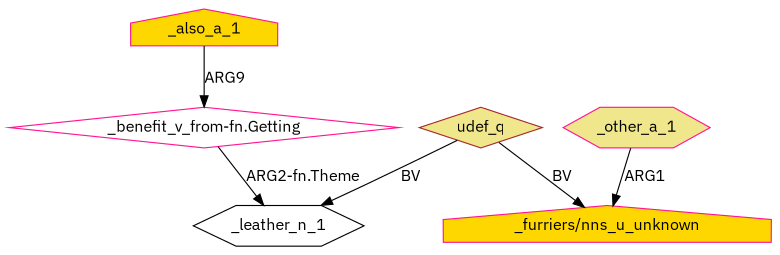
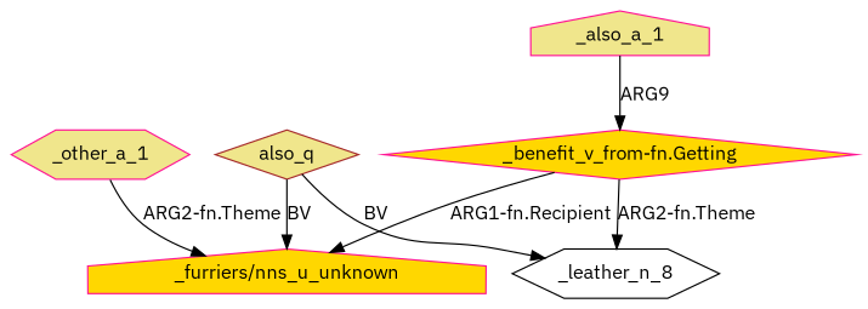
  digraph {
    fontname="IBM Plex Sans"
    node [color=deeppink fillcolor=white fontname="IBM Plex Sans" shape=hexagon style=filled]
    edge [fontname="IBM Plex Sans"]
-   _leather_n_1 [color=black]
-   "_benefit_v_from-fn.Getting" [shape=diamond]
+   _leather_n_1 [color=black label=_leather_n_8]
+   "_benefit_v_from-fn.Getting" [fillcolor=gold shape=diamond]
    "_furriers/nns_u_unknown" [fillcolor=gold shape=house]
-   _also_a_1 [fillcolor=gold shape=house]
-   udef_q [color=brown fillcolor=khaki shape=diamond]
+   _also_a_1 [fillcolor=khaki shape=house]
+   udef_q [color=brown fillcolor=khaki shape=diamond label=also_q]
    _other_a_1 [fillcolor=khaki]
    "_benefit_v_from-fn.Getting" -> _leather_n_1 [label="ARG2-fn.Theme"]
+   "_benefit_v_from-fn.Getting" -> "_furriers/nns_u_unknown" [label="ARG1-fn.Recipient"]
    _also_a_1 -> "_benefit_v_from-fn.Getting" [label=ARG9]
    udef_q -> _leather_n_1 [label=BV]
    udef_q -> "_furriers/nns_u_unknown" [label=BV]
-   _other_a_1 -> "_furriers/nns_u_unknown" [label=ARG1]
+   _other_a_1 -> "_furriers/nns_u_unknown" [label="ARG2-fn.Theme"]
  }
